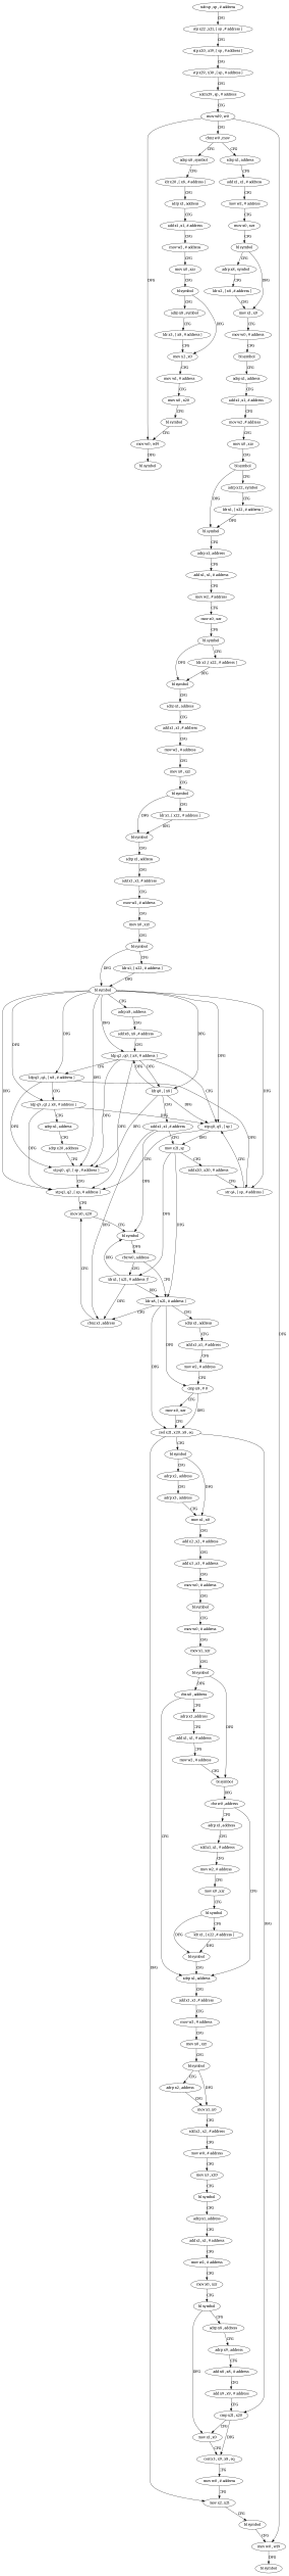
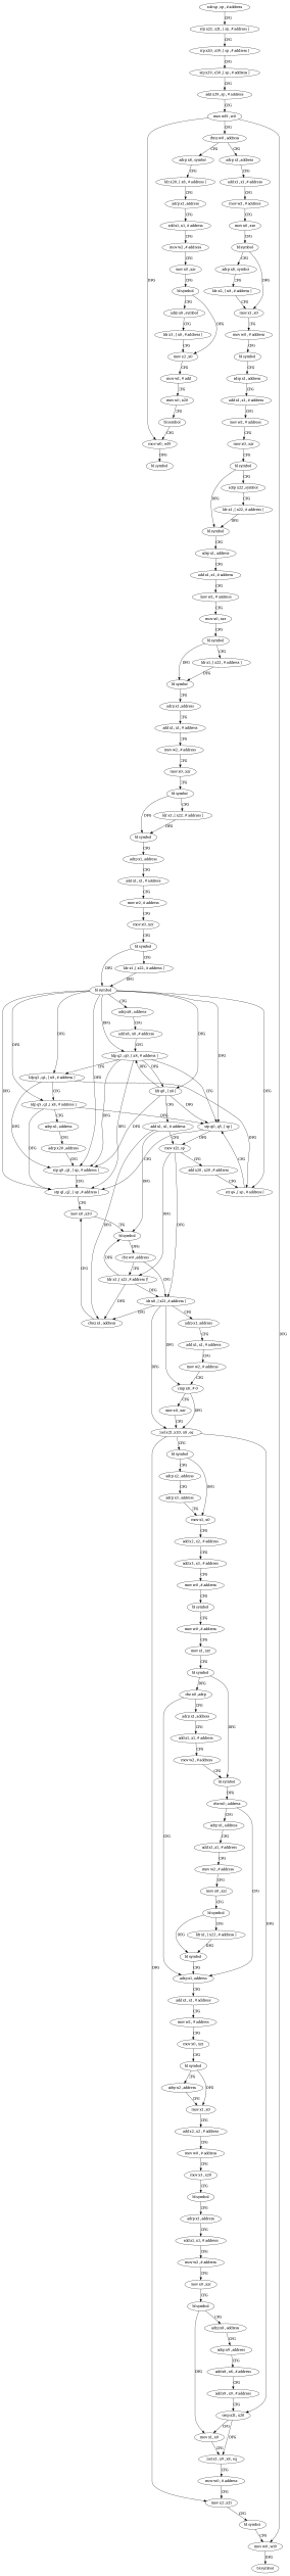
  digraph {
    fontname=Merriweather
    node [fontname=Merriweather]
    edge [fontname=Merriweather]
    n1 [label="sub sp , sp , # address"]
    n2 [label="stp x22 , x21 , [ sp , # address ]"]
    n3 [label="stp x20 , x19 , [ sp , # address ]"]
    n4 [label="stp x29 , x30 , [ sp , # address ]"]
    n5 [label="add x29 , sp , # address"]
    n6 [label="mov w19 , w0"]
-   n7 [label="cbnz w0 , mov"]
+   n7 [label="cbnz w0 , address"]
    n8 [label="mov w0 , w19"]
    n9 [label="mov w0 , w19"]
    n10 [label="adrp x8 , symbol"]
    n11 [label="adrp x1 , address"]
    n12 [label="bl symbol"]
    n13 [label="bl symbol"]
    n14 [label="ldr x20 , [ x8 , # address ]"]
    n15 [label="add x1 , x1 , # address"]
    n16 [label="adrp x1 , address"]
    n17 [label="mov w2 , # address"]
    n18 [label="add x1 , x1 , # address"]
    n19 [label="mov w2 , # address"]
    n20 [label="mov x0 , xzr"]
    n21 [label="bl symbol"]
    n22 [label="adrp x8 , symbol"]
    n23 [label="mov x2 , x0"]
    n24 [label="ldr x3 , [ x8 , # address ]"]
-   n25 [label="mov w1 , # address"]
+   n25 [label="mov w1 , # add"]
    n26 [label="mov x0 , x20"]
    n27 [label="bl symbol"]
    n28 [label="mov x0 , xzr"]
    n29 [label="bl symbol"]
    n30 [label="adrp x8 , symbol"]
    n31 [label="mov x1 , x0"]
    n32 [label="ldr x2 , [ x8 , # address ]"]
    n33 [label="mov w0 , # address"]
    n34 [label="bl symbol"]
    n35 [label="adrp x1 , address"]
    n36 [label="add x1 , x1 , # address"]
    n37 [label="mov w2 , # address"]
    n38 [label="mov x0 , xzr"]
    n39 [label="bl symbol"]
    n40 [label="adrp x22 , symbol"]
    n41 [label="bl symbol"]
    n42 [label="ldr x1 , [ x22 , # address ]"]
    n43 [label="adrp x1 , address"]
    n44 [label="add x1 , x1 , # address"]
    n45 [label="mov w2 , # address"]
    n46 [label="mov x0 , xzr"]
    n47 [label="bl symbol"]
    n48 [label="ldr x1 , [ x22 , # address ]"]
    n49 [label="bl symbol"]
    n50 [label="adrp x1 , address"]
    n51 [label="add x1 , x1 , # address"]
    n52 [label="mov w2 , # address"]
    n53 [label="mov x0 , xzr"]
    n54 [label="bl symbol"]
    n55 [label="ldr x1 , [ x22 , # address ]"]
    n56 [label="bl symbol"]
    n57 [label="adrp x1 , address"]
    n58 [label="add x1 , x1 , # address"]
    n59 [label="mov w2 , # address"]
    n60 [label="mov x0 , xzr"]
    n61 [label="bl symbol"]
    n62 [label="ldr x1 , [ x22 , # address ]"]
    n63 [label="bl symbol"]
    n64 [label="adrp x8 , address"]
    n65 [label="ldp q2 , q0 , [ x8 , # address ]"]
    n66 [label="ldp q3 , q4 , [ x8 , # address ]"]
    n67 [label="ldp q5 , q1 , [ x8 , # address ]"]
    n68 [label="stp q0 , q3 , [ sp , # address ]"]
    n69 [label="ldr q0 , [ x8 ]"]
    n70 [label="str q4 , [ sp , # address ]"]
    n71 [label="stp q0 , q5 , [ sp ]"]
    n72 [label="stp q1 , q2 , [ sp , # address ]"]
    n73 [label="add x8 , x8 , # address"]
    n74 [label="adrp x1 , address"]
    n75 [label="add x1 , x1 , # address"]
    n76 [label="mov x21 , sp"]
    n77 [label="mov x0 , x20"]
    n78 [label="adrp x20 , address"]
    n79 [label="cbnz x1 , address"]
    n80 [label="bl symbol"]
    n81 [label="add x20 , x20 , # address"]
    n82 [label="ldr x8 , [ x21 , # address ]"]
    n83 [label="ldr x1 , [ x21 , # address ]!"]
    n84 [label="cbz w0 , address"]
    n85 [label="adrp x1 , address"]
    n86 [label="cmp x8 , # 0"]
    n87 [label="csel x21 , x20 , x8 , eq"]
    n88 [label="add x1 , x1 , # address"]
    n89 [label="mov x0 , xzr"]
    n90 [label="bl symbol"]
    n91 [label="cmp x21 , x20"]
    n92 [label="mov x2 , x21"]
    n93 [label="mov w2 , # address"]
    n94 [label="adrp x2 , address"]
    n95 [label="mov x1 , x0"]
    n96 [label="mov x1 , x0"]
    n97 [label="csel x3 , x9 , x8 , eq"]
    n98 [label="bl symbol"]
    n99 [label="adrp x3 , address"]
    n100 [label="add x2 , x2 , # address"]
    n101 [label="add x3 , x3 , # address"]
    n102 [label="mov w0 , # address"]
    n103 [label="bl symbol"]
    n104 [label="mov w0 , # address"]
    n105 [label="mov x1 , xzr"]
    n106 [label="bl symbol"]
-   n107 [label="cbz x0 , address"]
+   n107 [label="cbz x0 , adrp"]
    n108 [label="bl symbol"]
    n109 [label="adrp x1 , address"]
    n110 [label="adrp x1 , address"]
    n111 [label="cbz w0 , address"]
    n112 [label="add x1 , x1 , # address"]
    n113 [label="add x1 , x1 , # address"]
    n114 [label="mov w2 , # address"]
    n115 [label="mov w2 , # address"]
    n116 [label="mov x0 , xzr"]
    n117 [label="bl symbol"]
    n118 [label="adrp x2 , address"]
    n119 [label="mov x1 , x0"]
    n120 [label="add x2 , x2 , # address"]
    n121 [label="mov w0 , # address"]
    n122 [label="mov x3 , x20"]
    n123 [label="bl symbol"]
    n124 [label="adrp x1 , address"]
    n125 [label="add x1 , x1 , # address"]
    n126 [label="mov w2 , # address"]
    n127 [label="mov x0 , xzr"]
    n128 [label="bl symbol"]
    n129 [label="adrp x8 , address"]
    n130 [label="adrp x9 , address"]
    n131 [label="add x8 , x8 , # address"]
    n132 [label="add x9 , x9 , # address"]
    n133 [label="mov w0 , # address"]
    n134 [label="adrp x1 , address"]
    n135 [label="add x1 , x1 , # address"]
    n136 [label="mov w2 , # address"]
    n137 [label="mov x0 , xzr"]
    n138 [label="bl symbol"]
    n139 [label="ldr x1 , [ x22 , # address ]"]
    n140 [label="bl symbol"]
    n1 -> n2 [label=CFG]
    n2 -> n3 [label=CFG]
    n3 -> n4 [label=CFG]
    n4 -> n5 [label=CFG]
    n5 -> n6 [label=CFG]
    n6 -> n7 [label=CFG]
    n6 -> n8 [label=DFG]
    n6 -> n9 [label=DFG]
    n7 -> n10 [label=CFG]
    n7 -> n11 [label=CFG]
    n8 -> n12 [label=DFG]
    n9 -> n13 [label=DFG]
    n10 -> n14 [label=CFG]
    n11 -> n15 [label=CFG]
    n14 -> n16 [label=CFG]
    n15 -> n17 [label=CFG]
    n16 -> n18 [label=CFG]
    n17 -> n28 [label=CFG]
    n18 -> n19 [label=CFG]
    n19 -> n20 [label=CFG]
    n20 -> n21 [label=CFG]
    n21 -> n22 [label=CFG]
    n21 -> n23 [label=DFG]
    n22 -> n24 [label=CFG]
    n23 -> n25 [label=CFG]
    n24 -> n23 [label=CFG]
    n25 -> n26 [label=CFG]
    n26 -> n27 [label=CFG]
    n27 -> n8 [label=CFG]
    n28 -> n29 [label=CFG]
    n29 -> n30 [label=CFG]
    n29 -> n31 [label=DFG]
    n30 -> n32 [label=CFG]
    n31 -> n33 [label=CFG]
    n32 -> n31 [label=CFG]
    n33 -> n34 [label=CFG]
    n34 -> n35 [label=CFG]
    n35 -> n36 [label=CFG]
    n36 -> n37 [label=CFG]
    n37 -> n38 [label=CFG]
    n38 -> n39 [label=CFG]
    n39 -> n40 [label=CFG]
    n39 -> n41 [label=DFG]
    n40 -> n42 [label=CFG]
    n41 -> n43 [label=CFG]
    n42 -> n41 [label=DFG]
    n43 -> n44 [label=CFG]
    n44 -> n45 [label=CFG]
    n45 -> n46 [label=CFG]
    n46 -> n47 [label=CFG]
    n47 -> n48 [label=CFG]
    n47 -> n49 [label=DFG]
    n48 -> n49 [label=DFG]
    n49 -> n50 [label=CFG]
    n50 -> n51 [label=CFG]
    n51 -> n52 [label=CFG]
    n52 -> n53 [label=CFG]
    n53 -> n54 [label=CFG]
    n54 -> n55 [label=CFG]
    n54 -> n56 [label=DFG]
    n55 -> n56 [label=DFG]
    n56 -> n57 [label=CFG]
    n57 -> n58 [label=CFG]
    n58 -> n59 [label=CFG]
    n59 -> n60 [label=CFG]
    n60 -> n61 [label=CFG]
    n61 -> n62 [label=CFG]
    n61 -> n63 [label=DFG]
    n62 -> n63 [label=DFG]
    n63 -> n64 [label=CFG]
    n63 -> n65 [label=DFG]
    n63 -> n66 [label=DFG]
    n63 -> n67 [label=DFG]
    n63 -> n68 [label=DFG]
    n63 -> n69 [label=DFG]
    n63 -> n70 [label=DFG]
    n63 -> n71 [label=DFG]
    n63 -> n72 [label=DFG]
    n64 -> n73 [label=CFG]
    n65 -> n66 [label=CFG]
    n65 -> n68 [label=DFG]
    n65 -> n69 [label=DFG]
    n65 -> n71 [label=CFG]
    n65 -> n72 [label=DFG]
    n66 -> n67 [label=CFG]
    n66 -> n68 [label=DFG]
    n66 -> n70 [label=DFG]
    n67 -> n71 [label=DFG]
    n67 -> n72 [label=DFG]
    n67 -> n74 [label=CFG]
    n68 -> n72 [label=CFG]
    n69 -> n65 [label=DFG]
    n69 -> n68 [label=DFG]
    n69 -> n71 [label=DFG]
    n69 -> n75 [label=CFG]
    n70 -> n71 [label=CFG]
    n71 -> n72 [label=CFG]
    n71 -> n76 [label=DFG]
    n72 -> n77 [label=CFG]
    n73 -> n65 [label=CFG]
    n74 -> n78 [label=CFG]
    n75 -> n76 [label=CFG]
    n75 -> n79 [label=DFG]
    n75 -> n80 [label=DFG]
    n76 -> n81 [label=CFG]
    n76 -> n82 [label=DFG]
    n76 -> n83 [label=DFG]
    n77 -> n80 [label=CFG]
    n78 -> n68 [label=CFG]
    n79 -> n77 [label=CFG]
    n80 -> n84 [label=DFG]
    n81 -> n70 [label=CFG]
    n82 -> n79 [label=CFG]
    n82 -> n85 [label=CFG]
    n82 -> n86 [label=DFG]
    n82 -> n87 [label=DFG]
    n83 -> n79 [label=DFG]
    n83 -> n80 [label=DFG]
    n83 -> n82 [label=DFG]
    n84 -> n82 [label=CFG]
    n84 -> n83 [label=CFG]
    n85 -> n88 [label=CFG]
    n86 -> n87 [label=DFG]
    n86 -> n89 [label=CFG]
    n87 -> n90 [label=CFG]
    n87 -> n91 [label=DFG]
    n87 -> n92 [label=DFG]
    n88 -> n93 [label=CFG]
    n89 -> n87 [label=CFG]
    n90 -> n94 [label=CFG]
    n90 -> n95 [label=DFG]
    n91 -> n96 [label=CFG]
    n91 -> n97 [label=DFG]
    n92 -> n98 [label=CFG]
    n93 -> n86 [label=CFG]
    n94 -> n99 [label=CFG]
    n95 -> n100 [label=CFG]
    n96 -> n97 [label=CFG]
    n97 -> n133 [label=CFG]
    n98 -> n9 [label=CFG]
    n99 -> n95 [label=CFG]
    n100 -> n101 [label=CFG]
    n101 -> n102 [label=CFG]
    n102 -> n103 [label=CFG]
    n103 -> n104 [label=CFG]
    n104 -> n105 [label=CFG]
    n105 -> n106 [label=CFG]
    n106 -> n107 [label=DFG]
    n106 -> n108 [label=DFG]
    n107 -> n109 [label=CFG]
    n107 -> n110 [label=CFG]
    n108 -> n111 [label=DFG]
    n109 -> n112 [label=CFG]
    n110 -> n113 [label=CFG]
    n111 -> n109 [label=CFG]
    n111 -> n134 [label=CFG]
    n112 -> n114 [label=CFG]
    n113 -> n115 [label=CFG]
    n114 -> n116 [label=CFG]
    n115 -> n108 [label=CFG]
    n116 -> n117 [label=CFG]
    n117 -> n118 [label=CFG]
    n117 -> n119 [label=DFG]
    n118 -> n119 [label=CFG]
    n119 -> n120 [label=CFG]
    n120 -> n121 [label=CFG]
    n121 -> n122 [label=CFG]
    n122 -> n123 [label=CFG]
    n123 -> n124 [label=CFG]
    n124 -> n125 [label=CFG]
    n125 -> n126 [label=CFG]
    n126 -> n127 [label=CFG]
    n127 -> n128 [label=CFG]
    n128 -> n96 [label=DFG]
    n128 -> n129 [label=CFG]
    n129 -> n130 [label=CFG]
    n130 -> n131 [label=CFG]
    n131 -> n132 [label=CFG]
    n132 -> n91 [label=CFG]
    n133 -> n92 [label=CFG]
    n134 -> n135 [label=CFG]
    n135 -> n136 [label=CFG]
    n136 -> n137 [label=CFG]
    n137 -> n138 [label=CFG]
    n138 -> n139 [label=CFG]
    n138 -> n140 [label=DFG]
    n139 -> n140 [label=DFG]
    n140 -> n109 [label=CFG]
  }
